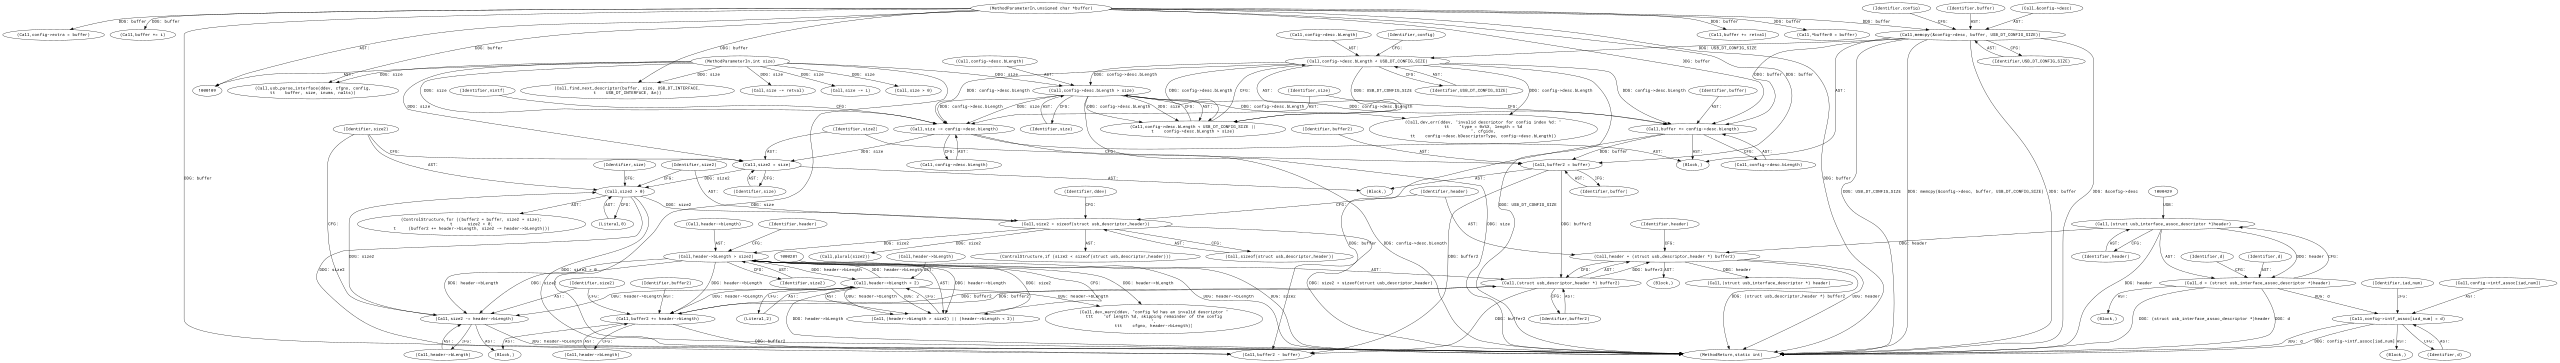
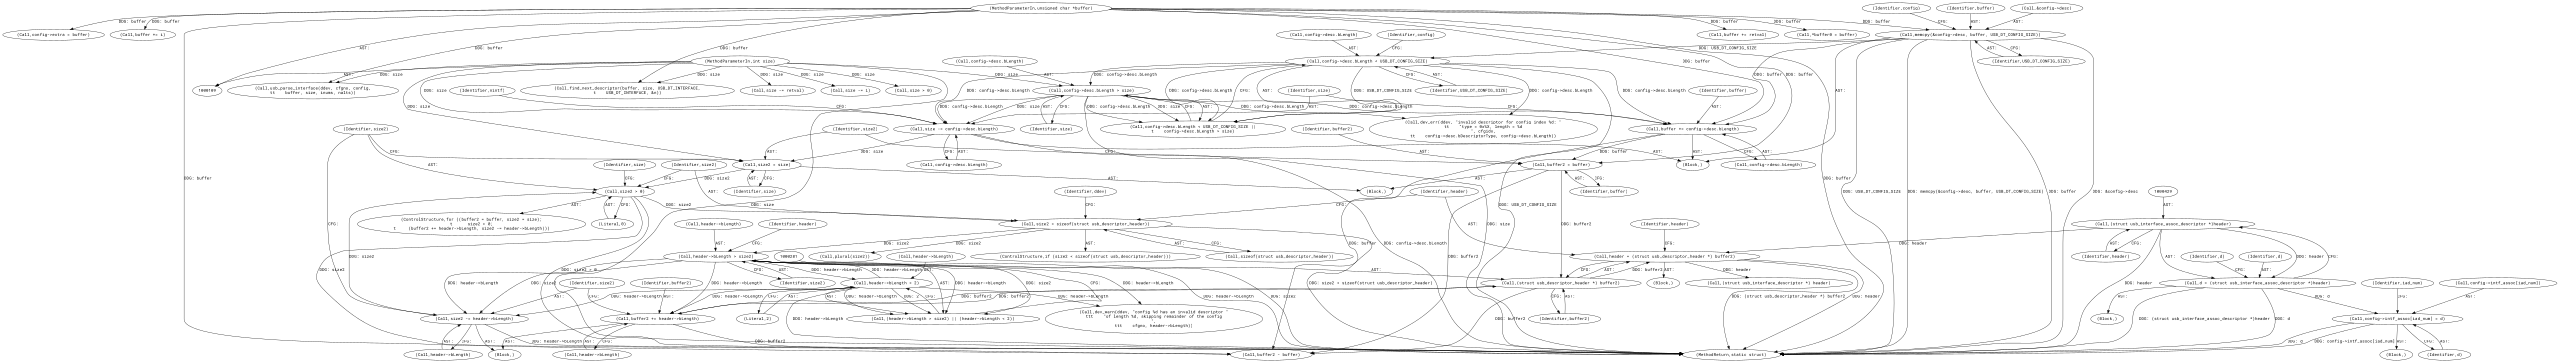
  digraph {
    fontname="Roboto Mono"
    node [fontname="Roboto Mono"]
    edge [fontname="Roboto Mono"]
    n1 [label="(Call,(struct usb_interface_assoc_descriptor *)header)"]
    n2 [label="(Call,d = (struct usb_interface_assoc_descriptor *)header)"]
-   n3 [label="(MethodReturn,static int)"]
+   n3 [label="(MethodReturn,static struct)"]
    n4 [label="(Identifier,header)"]
    n5 [label="(Call,header = (struct usb_descriptor_header *) buffer2)"]
    n6 [label="(Call,config->intf_assoc[iad_num] = d)"]
    n7 [label="(Block,)"]
    n8 [label="(Call,(struct usb_descriptor_header *) buffer2)"]
    n9 [label="(Call,(struct usb_interface_descriptor *) header)"]
    n10 [label="(Block,)"]
    n11 [label="(Call,buffer2 += header->bLength)"]
    n12 [label="(Call,buffer2 - buffer)"]
    n13 [label="(Identifier,buffer2)"]
    n14 [label="(Block,)"]
    n15 [label="(Call,header->bLength)"]
    n16 [label="(Call,header->bLength > size2)"]
    n17 [label="(Call,header->bLength < 2)"]
    n18 [label="(Call,size2 -= header->bLength)"]
    n19 [label="(Call,dev_warn(ddev, \"config %d has an invalid descriptor \"\n\t\t\t    \"of length %d, skipping remainder of the config\n\",\n\t\t\t    cfgno, header->bLength))"]
    n20 [label="(Call,(header->bLength > size2) || (header->bLength < 2))"]
    n21 [label="(Identifier,size2)"]
    n22 [label="(Literal,2)"]
    n23 [label="(Call,size2 > 0)"]
    n24 [label="(Call,header->bLength)"]
    n25 [label="(Call,size2 < sizeof(struct usb_descriptor_header))"]
    n26 [label="(Call,sizeof(struct usb_descriptor_header))"]
    n27 [label="(Call,plural(size2))"]
    n28 [label="(ControlStructure,if (size2 < sizeof(struct usb_descriptor_header)))"]
    n29 [label="(Literal,0)"]
    n30 [label="(ControlStructure,for ((buffer2 = buffer, size2 = size);\n\t      size2 > 0;\n\t     (buffer2 += header->bLength, size2 -= header->bLength)))"]
    n31 [label="(Call,size2 = size)"]
    n32 [label="(Identifier,size)"]
    n33 [label="(Block,)"]
    n34 [label="(Call,size -= config->desc.bLength)"]
    n35 [label="(Call,config->desc.bLength)"]
    n36 [label="(Block,)"]
    n37 [label="(Call,config->desc.bLength > size)"]
    n38 [label="(Call,buffer += config->desc.bLength)"]
    n39 [label="(Call,dev_err(ddev, \"invalid descriptor for config index %d: \"\n\t\t    \"type = 0x%X, length = %d\n\", cfgidx,\n\t\t    config->desc.bDescriptorType, config->desc.bLength))"]
    n40 [label="(Call,config->desc.bLength < USB_DT_CONFIG_SIZE ||\n\t    config->desc.bLength > size)"]
    n41 [label="(Identifier,size)"]
    n42 [label="(Call,buffer2 = buffer)"]
    n43 [label="(Call,config->desc.bLength)"]
    n44 [label="(Call,config->desc.bLength < USB_DT_CONFIG_SIZE)"]
    n45 [label="(Identifier,USB_DT_CONFIG_SIZE)"]
    n46 [label="(Call,memcpy(&config->desc, buffer, USB_DT_CONFIG_SIZE))"]
    n47 [label="(Identifier,USB_DT_CONFIG_SIZE)"]
    n48 [label="(MethodParameterIn,unsigned char *buffer)"]
    n49 [label="(Call,buffer += retval)"]
    n50 [label="(Call,*buffer0 = buffer)"]
    n51 [label="(Call,config->extra = buffer)"]
    n52 [label="(Call,buffer += i)"]
    n53 [label="(Call,usb_parse_interface(ddev, cfgno, config,\n\t\t    buffer, size, inums, nalts))"]
    n54 [label="(Call,find_next_descriptor(buffer, size, USB_DT_INTERFACE,\n\t    USB_DT_INTERFACE, &n))"]
    1000109
    n56 [label="(Identifier,buffer)"]
    n57 [label="(MethodParameterIn,int size)"]
    n58 [label="(Call,size -= retval)"]
    n59 [label="(Call,size -= i)"]
    n60 [label="(Call,size > 0)"]
    n61 [label="(Block,)"]
    n62 [label="(Identifier,d)"]
    n63 [label="(Identifier,buffer)"]
    n64 [label="(Identifier,config)"]
    n65 [label="(Identifier,buffer)"]
    n66 [label="(Identifier,size)"]
    n67 [label="(Identifier,size2)"]
    n68 [label="(Identifier,iad_num)"]
    n69 [label="(Identifier,size)"]
    n70 [label="(Identifier,d)"]
    n71 [label="(Call,&config->desc)"]
    n72 [label="(Identifier,buffer2)"]
    n73 [label="(Identifier,ddev)"]
    n74 [label="(Call,config->intf_assoc[iad_num])"]
    n75 [label="(Identifier,config)"]
    n76 [label="(Identifier,size2)"]
    n77 [label="(Identifier,size2)"]
    n78 [label="(Identifier,header)"]
    n79 [label="(Call,config->desc.bLength)"]
    n80 [label="(Call,header->bLength)"]
    n81 [label="(Identifier,nintf)"]
    n82 [label="(Call,header->bLength)"]
    n83 [label="(Identifier,header)"]
    n84 [label="(Identifier,d)"]
    n85 [label="(Call,config->desc.bLength)"]
    n86 [label="(Identifier,header)"]
    n87 [label="(Identifier,buffer2)"]
    n88 [label="(Identifier,size2)"]
    1000429
    1000281
    n1 -> n2 [label="AST: "]
    n1 -> n2 [label="DDG: header"]
    n1 -> n3 [label="DDG: header"]
    n1 -> n4 [label="CFG: "]
    n1 -> n5 [label="DDG: header"]
    n2 -> n1 [label="CFG: "]
    n2 -> n3 [label="DDG: (struct usb_interface_assoc_descriptor *)header"]
    n2 -> n3 [label="DDG: d"]
    n2 -> n6 [label="DDG: d"]
    n2 -> n7 [label="AST: "]
    n4 -> n1 [label="AST: "]
    n5 -> n3 [label="DDG: (struct usb_descriptor_header *) buffer2"]
    n5 -> n3 [label="DDG: header"]
    n5 -> n8 [label="CFG: "]
    n5 -> n9 [label="DDG: header"]
    n5 -> n10 [label="AST: "]
    n6 -> n3 [label="DDG: d"]
    n6 -> n3 [label="DDG: config->intf_assoc[iad_num]"]
    n6 -> n61 [label="AST: "]
    n6 -> n62 [label="CFG: "]
    n8 -> n5 [label="AST: "]
    n8 -> n5 [label="DDG: buffer2"]
    n8 -> n11 [label="DDG: buffer2"]
    n8 -> n12 [label="DDG: buffer2"]
    n8 -> n13 [label="CFG: "]
    n11 -> n8 [label="DDG: buffer2"]
    n11 -> n12 [label="DDG: buffer2"]
    n11 -> n14 [label="AST: "]
    n11 -> n15 [label="CFG: "]
    n13 -> n8 [label="AST: "]
    n15 -> n11 [label="AST: "]
    n16 -> n3 [label="DDG: header->bLength"]
    n16 -> n3 [label="DDG: size2"]
    n16 -> n11 [label="DDG: header->bLength"]
    n16 -> n17 [label="DDG: header->bLength"]
    n16 -> n18 [label="DDG: header->bLength"]
    n16 -> n18 [label="DDG: size2"]
    n16 -> n19 [label="DDG: header->bLength"]
    n16 -> n20 [label="AST: "]
    n16 -> n20 [label="DDG: header->bLength"]
    n16 -> n20 [label="DDG: size2"]
    n16 -> n21 [label="CFG: "]
    n17 -> n3 [label="DDG: header->bLength"]
    n17 -> n11 [label="DDG: header->bLength"]
    n17 -> n16 [label="DDG: header->bLength"]
    n17 -> n18 [label="DDG: header->bLength"]
    n17 -> n19 [label="DDG: header->bLength"]
    n17 -> n20 [label="AST: "]
    n17 -> n20 [label="DDG: header->bLength"]
    n17 -> n20 [label="DDG: 2"]
    n17 -> n22 [label="CFG: "]
    n18 -> n3 [label="DDG: header->bLength"]
    n18 -> n14 [label="AST: "]
    n18 -> n23 [label="DDG: size2"]
    n18 -> n24 [label="CFG: "]
    n20 -> n16 [label="CFG: "]
    n20 -> n17 [label="CFG: "]
    n21 -> n16 [label="AST: "]
    n22 -> n17 [label="AST: "]
    n23 -> n3 [label="DDG: size2"]
    n23 -> n3 [label="DDG: size2 > 0"]
    n23 -> n25 [label="DDG: size2"]
    n23 -> n29 [label="CFG: "]
    n23 -> n30 [label="AST: "]
    n24 -> n18 [label="AST: "]
    n25 -> n3 [label="DDG: size2 < sizeof(struct usb_descriptor_header)"]
    n25 -> n16 [label="DDG: size2"]
    n25 -> n26 [label="CFG: "]
    n25 -> n27 [label="DDG: size2"]
    n25 -> n28 [label="AST: "]
    n26 -> n25 [label="AST: "]
    n29 -> n23 [label="AST: "]
    n31 -> n23 [label="DDG: size2"]
    n31 -> n32 [label="CFG: "]
    n31 -> n33 [label="AST: "]
    n32 -> n31 [label="AST: "]
    n34 -> n3 [label="DDG: config->desc.bLength"]
    n34 -> n31 [label="DDG: size"]
    n34 -> n35 [label="CFG: "]
    n34 -> n36 [label="AST: "]
    n35 -> n34 [label="AST: "]
    n37 -> n3 [label="DDG: size"]
    n37 -> n34 [label="DDG: config->desc.bLength"]
    n37 -> n34 [label="DDG: size"]
    n37 -> n38 [label="DDG: config->desc.bLength"]
    n37 -> n39 [label="DDG: config->desc.bLength"]
    n37 -> n40 [label="AST: "]
    n37 -> n40 [label="DDG: config->desc.bLength"]
    n37 -> n40 [label="DDG: size"]
    n37 -> n41 [label="CFG: "]
    n38 -> n12 [label="DDG: buffer"]
    n38 -> n36 [label="AST: "]
    n38 -> n42 [label="DDG: buffer"]
    n38 -> n43 [label="CFG: "]
    n40 -> n37 [label="CFG: "]
    n40 -> n44 [label="CFG: "]
    n41 -> n37 [label="AST: "]
    n42 -> n8 [label="DDG: buffer2"]
    n42 -> n12 [label="DDG: buffer2"]
    n42 -> n33 [label="AST: "]
    n42 -> n56 [label="CFG: "]
    n43 -> n38 [label="AST: "]
    n44 -> n3 [label="DDG: USB_DT_CONFIG_SIZE"]
    n44 -> n34 [label="DDG: config->desc.bLength"]
    n44 -> n37 [label="DDG: config->desc.bLength"]
    n44 -> n38 [label="DDG: config->desc.bLength"]
    n44 -> n39 [label="DDG: config->desc.bLength"]
    n44 -> n40 [label="AST: "]
    n44 -> n40 [label="DDG: config->desc.bLength"]
    n44 -> n40 [label="DDG: USB_DT_CONFIG_SIZE"]
    n44 -> n45 [label="CFG: "]
    n45 -> n44 [label="AST: "]
    n46 -> n3 [label="DDG: USB_DT_CONFIG_SIZE"]
    n46 -> n3 [label="DDG: memcpy(&config->desc, buffer, USB_DT_CONFIG_SIZE)"]
    n46 -> n3 [label="DDG: buffer"]
    n46 -> n3 [label="DDG: &config->desc"]
    n46 -> n36 [label="AST: "]
    n46 -> n38 [label="DDG: buffer"]
    n46 -> n44 [label="DDG: USB_DT_CONFIG_SIZE"]
    n46 -> n47 [label="CFG: "]
    n47 -> n46 [label="AST: "]
    n48 -> n3 [label="DDG: buffer"]
    n48 -> n12 [label="DDG: buffer"]
    n48 -> n38 [label="DDG: buffer"]
    n48 -> n42 [label="DDG: buffer"]
    n48 -> n46 [label="DDG: buffer"]
    n48 -> n49 [label="DDG: buffer"]
    n48 -> n50 [label="DDG: buffer"]
    n48 -> n51 [label="DDG: buffer"]
    n48 -> n52 [label="DDG: buffer"]
    n48 -> n53 [label="DDG: buffer"]
    n48 -> n54 [label="DDG: buffer"]
    n48 -> 1000109 [label="AST: "]
    n56 -> n42 [label="AST: "]
    n57 -> n3 [label="DDG: size"]
    n57 -> n31 [label="DDG: size"]
    n57 -> n34 [label="DDG: size"]
    n57 -> n37 [label="DDG: size"]
    n57 -> n53 [label="DDG: size"]
    n57 -> n54 [label="DDG: size"]
    n57 -> 1000109 [label="AST: "]
    n57 -> n58 [label="DDG: size"]
    n57 -> n59 [label="DDG: size"]
    n57 -> n60 [label="DDG: size"]
    n62 -> n6 [label="AST: "]
    n63 -> n38 [label="AST: "]
    n64 -> n44 [label="CFG: "]
    n65 -> n46 [label="AST: "]
    n66 -> n34 [label="AST: "]
    n66 -> n38 [label="CFG: "]
    n67 -> n23 [label="CFG: "]
    n67 -> n25 [label="AST: "]
    n68 -> n6 [label="CFG: "]
    n69 -> n23 [label="CFG: "]
    n70 -> n2 [label="CFG: "]
    n71 -> n46 [label="AST: "]
    n72 -> n42 [label="AST: "]
    n73 -> n25 [label="CFG: "]
    n74 -> n6 [label="AST: "]
    n75 -> n46 [label="CFG: "]
    n76 -> n11 [label="CFG: "]
    n76 -> n18 [label="AST: "]
    n77 -> n18 [label="CFG: "]
    n77 -> n23 [label="AST: "]
    n77 -> n31 [label="CFG: "]
    n78 -> n5 [label="AST: "]
    n78 -> n25 [label="CFG: "]
    n79 -> n44 [label="AST: "]
    n80 -> n16 [label="AST: "]
    n81 -> n34 [label="CFG: "]
    n82 -> n17 [label="AST: "]
    n83 -> n5 [label="CFG: "]
    n84 -> n2 [label="AST: "]
    n85 -> n37 [label="AST: "]
    n86 -> n16 [label="CFG: "]
    n87 -> n11 [label="AST: "]
    n88 -> n31 [label="AST: "]
    n88 -> n42 [label="CFG: "]
-   1000429 -> n1 [label="USB: "]
+   1000429 -> n1 [label="AST: "]
    1000281 -> n8 [label="AST: "]
  }
